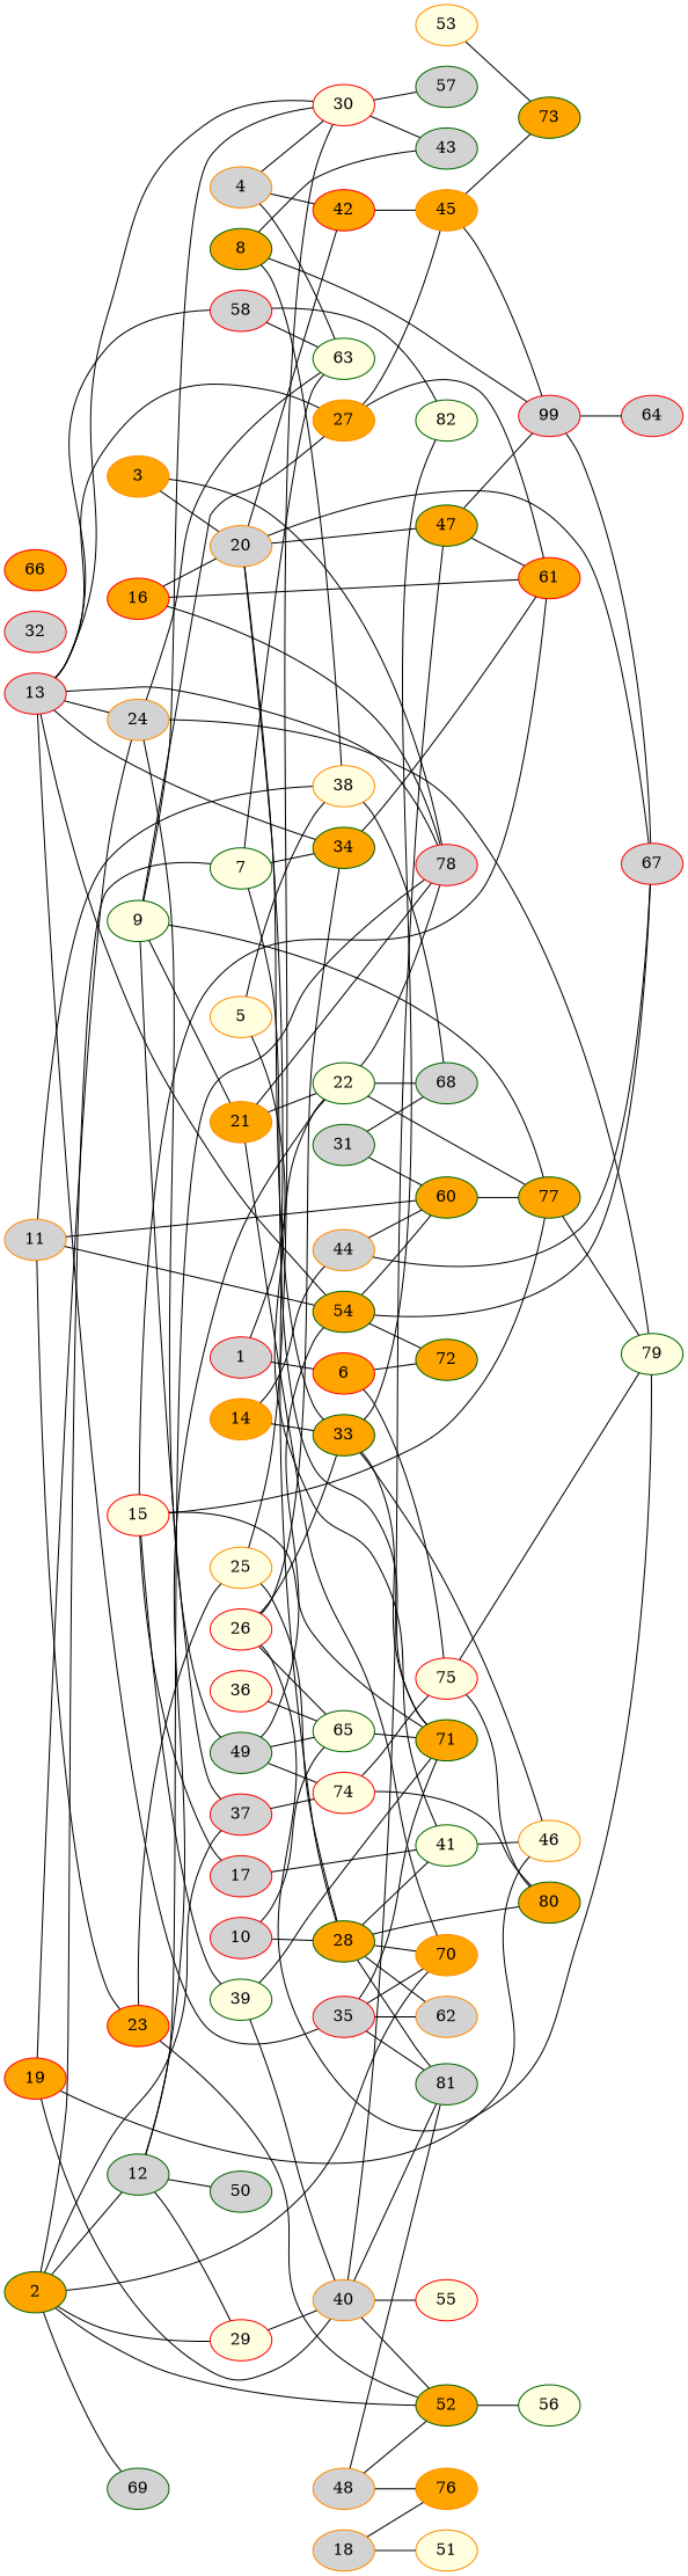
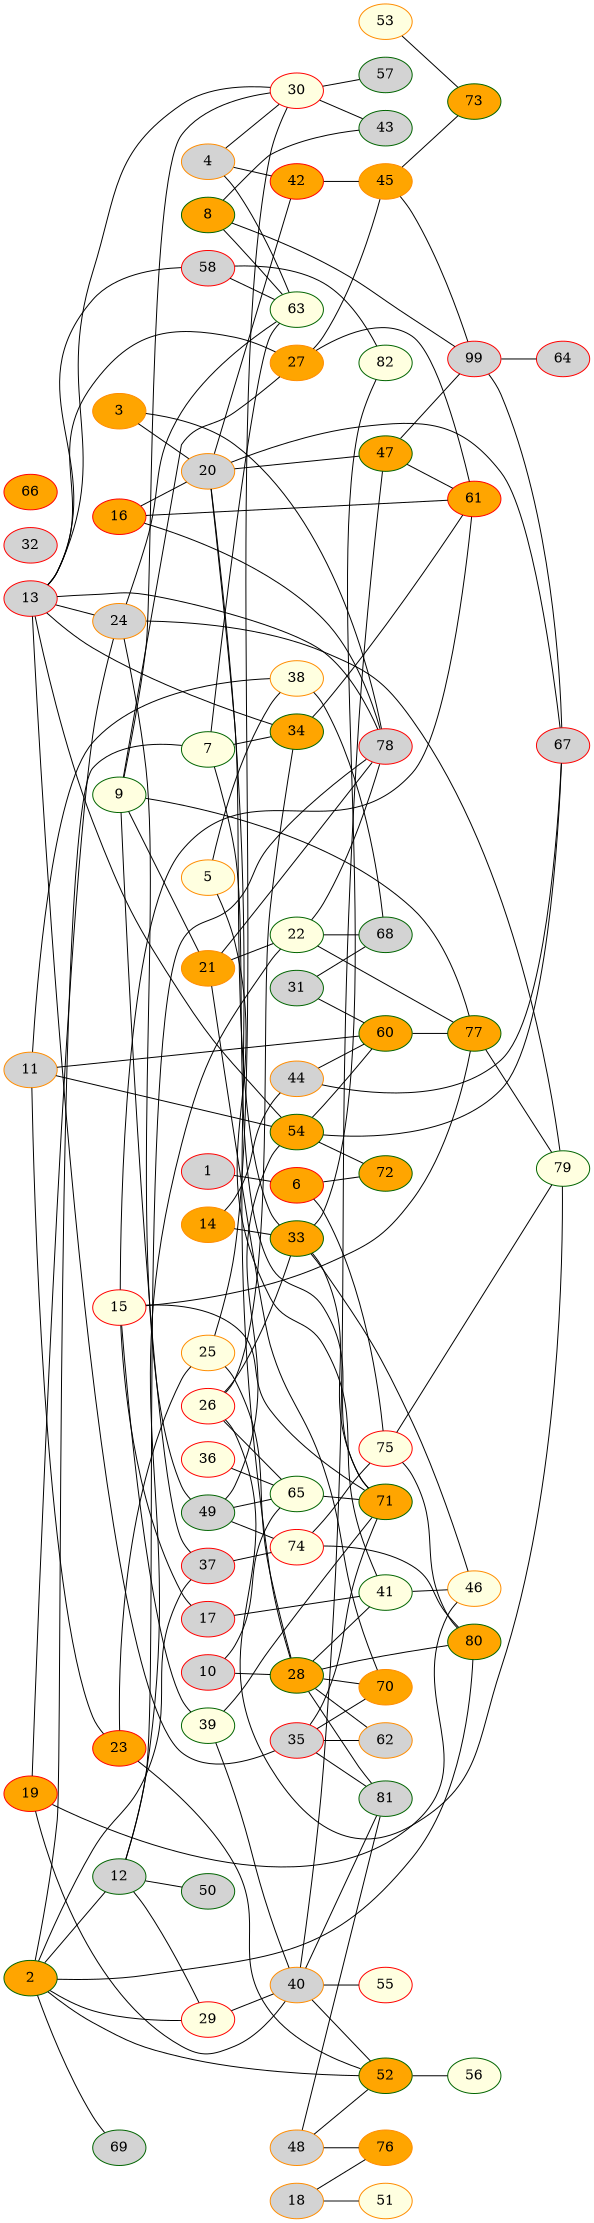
  graph {
    rankdir=LR
    node [color=darkgreen fillcolor=lightgrey style=filled]
    1 [color=red]
    6 [color=red fillcolor=orange]
    22 [fillcolor=lightyellow]
    72 [fillcolor=orange]
    75 [color=red fillcolor=lightyellow]
    78 [color=red]
    77 [fillcolor=orange]
    68
    2 [fillcolor=orange]
    7 [fillcolor=lightyellow]
    12
    29 [color=red fillcolor=lightyellow]
    37 [color=red]
    52 [fillcolor=orange]
    69
    80 [fillcolor=orange]
    63 [fillcolor=lightyellow]
    34 [fillcolor=orange]
    71 [fillcolor=orange]
    50
    40 [color=darkorange]
    74 [color=red fillcolor=lightyellow]
    56 [fillcolor=lightyellow]
    3 [color=darkorange fillcolor=orange]
    20 [color=darkorange]
    42 [color=red fillcolor=orange]
    28 [fillcolor=orange]
    33 [fillcolor=orange]
    47 [fillcolor=orange]
    67 [color=red]
    4 [color=darkorange]
    30 [color=red fillcolor=lightyellow]
    43
    57
    45 [color=darkorange fillcolor=orange]
    5 [color=darkorange fillcolor=lightyellow]
    38 [color=darkorange fillcolor=lightyellow]
    41 [fillcolor=lightyellow]
    46 [color=darkorange fillcolor=lightyellow]
    79 [fillcolor=lightyellow]
    61 [color=red fillcolor=orange]
    8 [fillcolor=orange]
    n43 [color=red label=99]
    64 [color=red]
    9 [fillcolor=lightyellow]
    21 [color=darkorange fillcolor=orange]
    27 [color=darkorange fillcolor=orange]
    70 [color=darkorange fillcolor=orange]
    10 [color=red]
    65 [fillcolor=lightyellow]
    62 [color=darkorange]
    81
    11 [color=darkorange]
    23 [color=red fillcolor=orange]
    54 [fillcolor=orange]
    60 [fillcolor=orange]
    25 [color=darkorange fillcolor=lightyellow]
    13 [color=red]
    24 [color=darkorange]
    35 [color=red]
    58 [color=red]
    49
    82 [fillcolor=lightyellow]
    14 [color=darkorange fillcolor=orange]
    44 [color=darkorange]
    15 [color=red fillcolor=lightyellow]
    17 [color=red]
    39 [fillcolor=lightyellow]
    16 [color=red fillcolor=orange]
    18 [color=darkorange]
    51 [color=darkorange fillcolor=lightyellow]
    76 [color=darkorange fillcolor=orange]
    19 [color=red fillcolor=orange]
    55 [color=red fillcolor=lightyellow]
    26 [color=red fillcolor=lightyellow]
    73 [fillcolor=orange]
    31
    32 [color=red]
    36 [color=red fillcolor=lightyellow]
    48 [color=darkorange]
    53 [color=darkorange fillcolor=lightyellow]
    66 [color=red fillcolor=orange]
    1 -- 6
-   1 -- 22
    6 -- 72
    6 -- 75
    22 -- 78
    22 -- 77
    22 -- 68
    75 -- 80
    75 -- 79
    77 -- 79
    2 -- 7
    2 -- 12
    2 -- 29
    2 -- 37
    2 -- 52
    2 -- 69
-   2 -- 70
+   2 -- 80
    7 -- 63
    7 -- 34
    7 -- 71
    12 -- 22
    12 -- 78
    12 -- 29
    12 -- 50
    29 -- 40
    37 -- 74
    52 -- 56
    34 -- 61
    40 -- 52
    40 -- 47
    40 -- 81
    40 -- 55
    74 -- 75
    74 -- 80
    3 -- 78
    3 -- 20
    20 -- 42
    20 -- 28
    20 -- 33
    20 -- 47
    20 -- 67
    42 -- 45
    28 -- 80
    28 -- 41
    28 -- 70
    28 -- 62
    28 -- 81
    33 -- 71
    33 -- 46
    33 -- 82
    47 -- 61
    47 -- n43
    4 -- 63
    4 -- 42
    4 -- 30
    30 -- 43
    30 -- 57
    45 -- n43
    45 -- 73
    5 -- 38
    5 -- 41
    38 -- 68
    41 -- 46
    8 -- 43
-   8 -- 38
+   8 -- 63
    8 -- n43
    n43 -- 67
    n43 -- 64
    9 -- 77
    9 -- 37
    9 -- 30
    9 -- 21
    9 -- 27
    21 -- 22
    21 -- 78
    21 -- 70
    27 -- 45
    27 -- 61
    10 -- 28
    10 -- 65
    65 -- 71
    11 -- 38
    11 -- 23
    11 -- 54
    11 -- 60
    23 -- 52
    23 -- 25
    54 -- 72
    54 -- 67
    54 -- 60
    60 -- 77
    25 -- 28
    25 -- 30
    13 -- 78
    13 -- 34
    13 -- 30
    13 -- 27
    13 -- 54
    13 -- 24
    13 -- 35
    13 -- 58
    24 -- 63
    24 -- 79
    24 -- 49
    35 -- 71
    35 -- 70
    35 -- 62
    35 -- 81
    58 -- 63
    58 -- 82
    49 -- 74
    49 -- 65
    49 -- 54
    14 -- 33
    14 -- 44
    44 -- 67
    44 -- 60
    15 -- 77
    15 -- 71
    15 -- 61
    15 -- 17
    15 -- 39
    17 -- 41
    39 -- 71
    39 -- 40
    16 -- 78
    16 -- 20
    16 -- 61
    18 -- 51
    18 -- 76
    19 -- 40
    19 -- 46
    19 -- 24
    26 -- 34
    26 -- 33
    26 -- 79
    26 -- 65
    31 -- 68
    31 -- 60
    36 -- 65
    48 -- 52
    48 -- 81
    48 -- 76
    53 -- 73
  }
